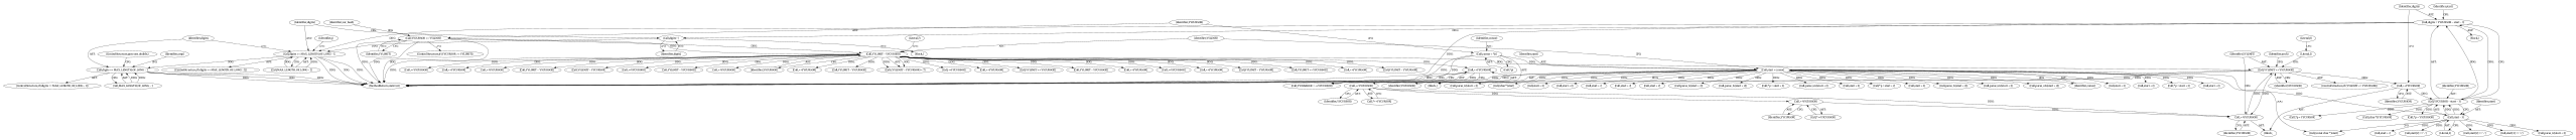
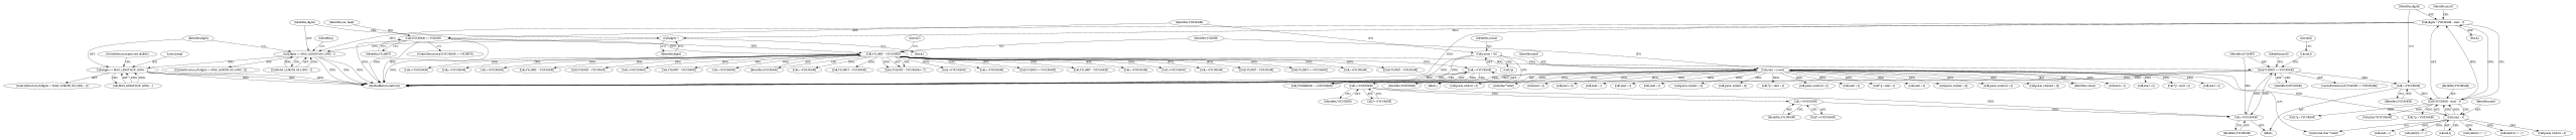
  digraph {
    fontname=Merriweather
    node [fontname=Merriweather]
    edge [fontname=Merriweather]
    n1 [label="(Call,digits = YYCURSOR - start - 3)"]
    n2 [label="(Call,YYCURSOR - start - 3)"]
    n3 [label="(Call,digits--)"]
    n4 [label="(Call,digits >= MAX_LENGTH_OF_LONG - 1)"]
    n5 [label="(MethodReturn,static int)"]
    n6 [label="(Block,)"]
    n7 [label="(Call,start - 3)"]
    n8 [label="(Call,(char*)YYCURSOR)"]
    n9 [label="(Call,*p = YYCURSOR)"]
    n10 [label="(Call,*p = YYCURSOR)"]
    n11 [label="(Identifier,digits)"]
    n12 [label="(Block,)"]
    n13 [label="(Call,digits == MAX_LENGTH_OF_LONG - 1)"]
    n14 [label="(Call,MAX_LENGTH_OF_LONG - 1)"]
    n15 [label="(ControlStructure,if (digits >= MAX_LENGTH_OF_LONG - 1))"]
    n16 [label="(Call,start[2] == '-')"]
    n17 [label="(Call,start[2] == '-')"]
    n18 [label="(Call,start[2] == '+')"]
    n19 [label="(Call,parse_iv(start + 2))"]
    n20 [label="(Literal,3)"]
    n21 [label="(Call,(const char *)start)"]
    n22 [label="(Call,start + 2)"]
    n23 [label="(Call,++YYCURSOR)"]
    n24 [label="(Block,)"]
    n25 [label="(Identifier,YYCURSOR)"]
    n26 [label="(Call,YYLIMIT <= YYCURSOR)"]
    n27 [label="(Call,++YYCURSOR)"]
    n28 [label="(Identifier,YYCURSOR)"]
    n29 [label="(ControlStructure,if (YYLIMIT <= YYCURSOR))"]
    n30 [label="(Identifier,YYCURSOR)"]
    n31 [label="(Call,YYLIMIT - YYCURSOR)"]
    n32 [label="(Call,++YYCURSOR)"]
    n33 [label="(Call,YYLIMIT - YYCURSOR)"]
    n34 [label="(Call,++YYCURSOR)"]
    n35 [label="(Call,++YYCURSOR)"]
    n36 [label="(Call,++YYCURSOR)"]
    n37 [label="(Call,YYLIMIT - YYCURSOR)"]
    n38 [label="(Call,YYLIMIT - YYCURSOR)"]
    n39 [label="(Call,++YYCURSOR)"]
    n40 [label="(Call,YYLIMIT - YYCURSOR)"]
    n41 [label="(Call,++YYCURSOR)"]
    n42 [label="(Identifier,YYCURSOR)"]
    n43 [label="(Call,++YYCURSOR)"]
    n44 [label="(Call,YYLIMIT - YYCURSOR)"]
    n45 [label="(Call,(YYLIMIT - YYCURSOR) < 7)"]
    n46 [label="(Call,++YYCURSOR)"]
    n47 [label="(Call,++YYCURSOR)"]
    n48 [label="(Call,YYLIMIT <= YYCURSOR)"]
    n49 [label="(Call,YYLIMIT - YYCURSOR)"]
    n50 [label="(Call,++YYCURSOR)"]
    n51 [label="(Call,++YYCURSOR)"]
    n52 [label="(Call,++YYCURSOR)"]
    n53 [label="(Call,YYLIMIT - YYCURSOR)"]
    n54 [label="(Call,YYLIMIT <= YYCURSOR)"]
    n55 [label="(Call,++YYCURSOR)"]
    n56 [label="(Call,++YYCURSOR)"]
    n57 [label="(Identifier,YYCURSOR)"]
    n58 [label="(Call,YYMARKER = ++YYCURSOR)"]
    n59 [label="(Call,YYCURSOR >= YYLIMIT)"]
    n60 [label="(Identifier,YYLIMIT)"]
    n61 [label="(ControlStructure,if (YYCURSOR >= YYLIMIT))"]
    n62 [label="(Call,++YYCURSOR)"]
    n63 [label="(Identifier,YYCURSOR)"]
    n64 [label="(Call,*++YYCURSOR)"]
    n65 [label="(Identifier,YYCURSOR)"]
    n66 [label="(Call,*++YYCURSOR)"]
    n67 [label="(Call,start = cursor)"]
    n68 [label="(Call,parse_iv(start + 2))"]
    n69 [label="(Call,(char*)start)"]
    n70 [label="(Call,start + 2)"]
    n71 [label="(Block,)"]
    n72 [label="(Call,start + 2)"]
    n73 [label="(Call,start + 2)"]
    n74 [label="(Call,start + 2)"]
    n75 [label="(Call,start + 2)"]
    n76 [label="(Call,parse_iv(start + 2))"]
    n77 [label="(Call,parse_iv(start + 2))"]
    n78 [label="(Call,*p = start + 2)"]
    n79 [label="(Call,parse_uiv(start + 2))"]
    n80 [label="(Call,start + 2)"]
    n81 [label="(Call,*p = start + 2)"]
    n82 [label="(Call,start + 2)"]
    n83 [label="(Call,parse_iv(start + 2))"]
    n84 [label="(Call,parse_uiv(start + 2))"]
    n85 [label="(Call,parse_uiv(start + 2))"]
    n86 [label="(Identifier,cursor)"]
    n87 [label="(Call,start + 2)"]
    n88 [label="(Call,start + 2)"]
    n89 [label="(Call,*p = start + 2)"]
    n90 [label="(Call,start + 2)"]
    n91 [label="(Call,cursor = *p)"]
    n92 [label="(Call,*p)"]
    n93 [label="(Call,MAX_LENGTH_OF_LONG - 1)"]
    n94 [label="(ControlStructure,if (digits == MAX_LENGTH_OF_LONG - 1))"]
    n95 [label="(Identifier,YYLIMIT)"]
    n96 [label="(Literal,7)"]
    n97 [label="(Identifier,yych)"]
    n98 [label="(Identifier,start)"]
    n99 [label="(Identifier,cursor)"]
    n100 [label="(Identifier,digits)"]
-   n101 [label="(Identifier,cmp)"]
+   n101 [label="(Literal,cmp)"]
    n102 [label="(Identifier,p)"]
    n103 [label="(Identifier,start)"]
    n104 [label="(Identifier,digits)"]
    n105 [label="(ControlStructure,goto use_double;)"]
    n106 [label="(Identifier,YYCURSOR)"]
    n107 [label="(Identifier,YYLIMIT)"]
    n108 [label="(Identifier,start)"]
    n109 [label="(Identifier,YYCURSOR)"]
    n110 [label="(Literal,1)"]
    n111 [label="(Identifier,digits)"]
    n112 [label="(Identifier,var_hash)"]
    n113 [label="(Literal,0)"]
    n1 -> n2 [label="CFG: "]
    n1 -> n3 [label="DDG: "]
    n1 -> n4 [label="DDG: "]
    n1 -> n5 [label="DDG: "]
    n1 -> n6 [label="AST: "]
    n2 -> n1 [label="AST: "]
    n2 -> n1 [label="DDG: "]
    n2 -> n1 [label="DDG: "]
    n2 -> n7 [label="CFG: "]
    n2 -> n8 [label="DDG: "]
    n2 -> n9 [label="DDG: "]
    n2 -> n10 [label="DDG: "]
    n3 -> n4 [label="DDG: "]
    n3 -> n11 [label="CFG: "]
    n3 -> n12 [label="AST: "]
    n4 -> n5 [label="DDG: "]
    n4 -> n5 [label="DDG: "]
    n4 -> n5 [label="DDG: "]
    n4 -> n13 [label="DDG: "]
    n4 -> n14 [label="CFG: "]
    n4 -> n15 [label="AST: "]
    n7 -> n2 [label="AST: "]
    n7 -> n2 [label="DDG: "]
    n7 -> n2 [label="DDG: "]
    n7 -> n16 [label="DDG: "]
    n7 -> n17 [label="DDG: "]
    n7 -> n18 [label="DDG: "]
    n7 -> n19 [label="DDG: "]
    n7 -> n20 [label="CFG: "]
    n7 -> n21 [label="CFG: "]
    n7 -> n22 [label="DDG: "]
    n11 -> n3 [label="AST: "]
    n13 -> n5 [label="DDG: "]
    n13 -> n5 [label="DDG: "]
    n13 -> n5 [label="DDG: "]
    n13 -> n93 [label="CFG: "]
    n13 -> n94 [label="AST: "]
    n14 -> n4 [label="AST: "]
    n14 -> n4 [label="DDG: "]
    n14 -> n4 [label="DDG: "]
    n20 -> n7 [label="AST: "]
    n23 -> n2 [label="DDG: "]
    n23 -> n24 [label="AST: "]
    n23 -> n25 [label="CFG: "]
    n25 -> n23 [label="AST: "]
    n26 -> n5 [label="DDG: "]
    n26 -> n5 [label="DDG: "]
    n26 -> n23 [label="DDG: "]
    n26 -> n27 [label="DDG: "]
    n26 -> n28 [label="CFG: "]
    n26 -> n29 [label="AST: "]
    n27 -> n24 [label="AST: "]
    n27 -> n26 [label="DDG: "]
    n27 -> n30 [label="CFG: "]
    n28 -> n26 [label="AST: "]
    n30 -> n27 [label="AST: "]
    n31 -> n5 [label="DDG: "]
    n31 -> n26 [label="DDG: "]
    n31 -> n32 [label="DDG: "]
    n31 -> n33 [label="DDG: "]
    n31 -> n34 [label="DDG: "]
    n31 -> n35 [label="DDG: "]
    n31 -> n36 [label="DDG: "]
    n31 -> n37 [label="DDG: "]
    n31 -> n38 [label="DDG: "]
    n31 -> n39 [label="DDG: "]
    n31 -> n40 [label="DDG: "]
    n31 -> n41 [label="DDG: "]
    n31 -> n42 [label="CFG: "]
    n31 -> n43 [label="DDG: "]
    n31 -> n44 [label="DDG: "]
    n31 -> n45 [label="AST: "]
    n31 -> n45 [label="DDG: "]
    n31 -> n45 [label="DDG: "]
    n31 -> n46 [label="DDG: "]
    n31 -> n47 [label="DDG: "]
    n31 -> n48 [label="DDG: "]
    n31 -> n49 [label="DDG: "]
    n31 -> n50 [label="DDG: "]
    n31 -> n51 [label="DDG: "]
    n31 -> n52 [label="DDG: "]
    n31 -> n53 [label="DDG: "]
    n31 -> n54 [label="DDG: "]
    n31 -> n55 [label="DDG: "]
    n32 -> n5 [label="DDG: "]
    n32 -> n56 [label="DDG: "]
    n32 -> n57 [label="CFG: "]
    n32 -> n58 [label="AST: "]
    n32 -> n58 [label="DDG: "]
    n42 -> n31 [label="AST: "]
    n56 -> n27 [label="DDG: "]
    n56 -> n62 [label="DDG: "]
    n56 -> n65 [label="CFG: "]
    n56 -> n66 [label="AST: "]
    n57 -> n32 [label="AST: "]
    n58 -> n32 [label="CFG: "]
    n59 -> n5 [label="DDG: "]
    n59 -> n5 [label="DDG: "]
    n59 -> n5 [label="DDG: "]
    n59 -> n31 [label="DDG: "]
    n59 -> n31 [label="DDG: "]
    n59 -> n60 [label="CFG: "]
    n59 -> n61 [label="CFG: "]
    n60 -> n59 [label="AST: "]
    n62 -> n27 [label="DDG: "]
    n62 -> n63 [label="CFG: "]
    n62 -> n64 [label="AST: "]
    n63 -> n62 [label="AST: "]
    n64 -> n62 [label="CFG: "]
    n65 -> n56 [label="AST: "]
    n66 -> n56 [label="CFG: "]
    n67 -> n5 [label="DDG: "]
    n67 -> n5 [label="DDG: "]
    n67 -> n7 [label="DDG: "]
    n67 -> n21 [label="DDG: "]
    n67 -> n68 [label="DDG: "]
    n67 -> n69 [label="DDG: "]
    n67 -> n70 [label="DDG: "]
    n67 -> n71 [label="AST: "]
    n67 -> n72 [label="DDG: "]
    n67 -> n73 [label="DDG: "]
    n67 -> n74 [label="DDG: "]
    n67 -> n75 [label="DDG: "]
    n67 -> n76 [label="DDG: "]
    n67 -> n77 [label="DDG: "]
    n67 -> n78 [label="DDG: "]
    n67 -> n79 [label="DDG: "]
    n67 -> n80 [label="DDG: "]
    n67 -> n81 [label="DDG: "]
    n67 -> n82 [label="DDG: "]
    n67 -> n83 [label="DDG: "]
    n67 -> n84 [label="DDG: "]
    n67 -> n85 [label="DDG: "]
    n67 -> n86 [label="CFG: "]
    n67 -> n87 [label="DDG: "]
    n67 -> n88 [label="DDG: "]
    n67 -> n89 [label="DDG: "]
    n67 -> n90 [label="DDG: "]
    n86 -> n67 [label="AST: "]
    n91 -> n5 [label="DDG: "]
    n91 -> n5 [label="DDG: "]
    n91 -> n67 [label="DDG: "]
    n91 -> n71 [label="AST: "]
    n91 -> n92 [label="CFG: "]
    n92 -> n91 [label="AST: "]
    n93 -> n13 [label="AST: "]
    n93 -> n13 [label="DDG: "]
    n93 -> n13 [label="DDG: "]
    n95 -> n31 [label="AST: "]
    n95 -> n67 [label="CFG: "]
    n96 -> n31 [label="CFG: "]
    n97 -> n26 [label="CFG: "]
    n98 -> n67 [label="AST: "]
    n99 -> n91 [label="AST: "]
    n100 -> n3 [label="CFG: "]
    n100 -> n4 [label="AST: "]
    n101 -> n13 [label="CFG: "]
    n102 -> n4 [label="CFG: "]
    n103 -> n7 [label="AST: "]
    n104 -> n4 [label="CFG: "]
    n104 -> n13 [label="AST: "]
    n105 -> n13 [label="CFG: "]
    n106 -> n59 [label="AST: "]
    n106 -> n91 [label="CFG: "]
    n107 -> n26 [label="AST: "]
    n107 -> n27 [label="CFG: "]
    n108 -> n1 [label="CFG: "]
    n109 -> n2 [label="AST: "]
    n110 -> n26 [label="CFG: "]
    n111 -> n1 [label="AST: "]
    n111 -> n23 [label="CFG: "]
    n112 -> n59 [label="CFG: "]
    n113 -> n110 [label="CFG: "]
  }
